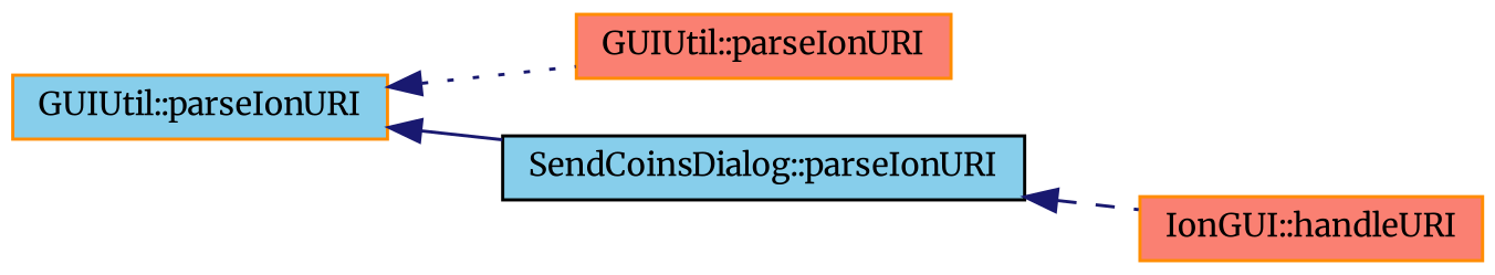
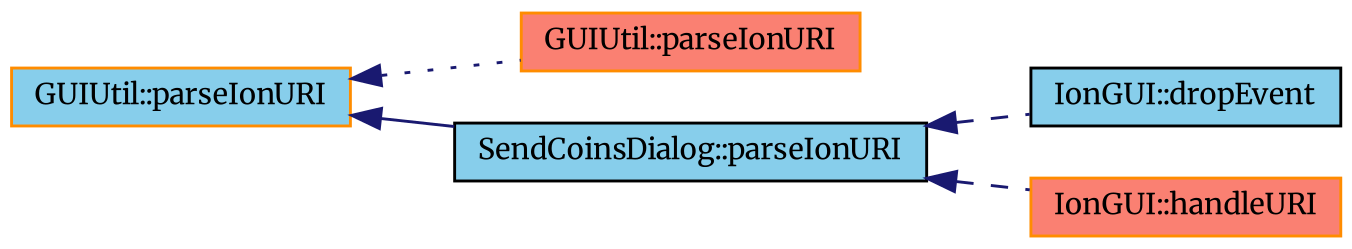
  digraph {
    fontname=Merriweather
    rankdir=LR
    node [color=darkorange fillcolor=skyblue fontname=Merriweather fontsize=10 shape=record style=filled]
    edge [color=midnightblue dir=back fontname=Merriweather fontsize=10 labelfontname=Helvetica labelfontsize=10 style=dashed]
    n1 [fontcolor=black height=0.2 label="GUIUtil::parseIonURI" width=0.4]
    n2 [fillcolor=salmon height=0.2 label="GUIUtil::parseIonURI" width=0.4]
    n3 [color=black height=0.2 label="SendCoinsDialog::parseIonURI" width=0.4]
+   n4 [color=black height=0.2 label="IonGUI::dropEvent" width=0.4]
    n5 [fillcolor=salmon height=0.2 label="IonGUI::handleURI" width=0.4]
    n1 -> n2 [style=dotted]
    n1 -> n3 [style=solid]
+   n3 -> n4
    n3 -> n5
  }
